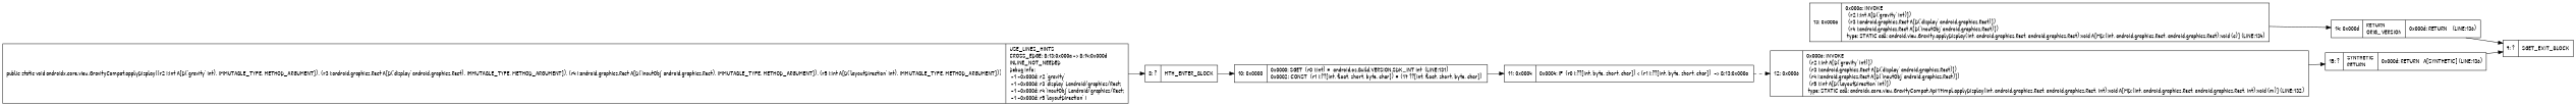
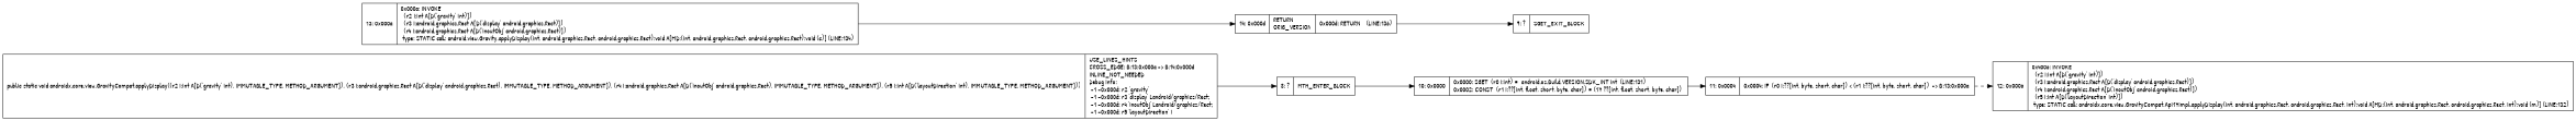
  digraph {
    fontname="Patrick Hand"
    rankdir=LR
    node [fontname="Patrick Hand" shape=record]
    edge [fontname="Patrick Hand"]
    n1 [label="{8\:\ ?|MTH_ENTER_BLOCK\l}"]
    n2 [label="{10\:\ 0x0000|0x0000: SGET  (r0 I:int) =  android.os.Build.VERSION.SDK_INT int  (LINE:131)\l0x0002: CONST  (r1 I:??[int, float, short, byte, char]) = (17 ??[int, float, short, byte, char]) \l}"]
    n3 [label="{11\:\ 0x0004|0x0004: IF  (r0 I:??[int, byte, short, char]) \< (r1 I:??[int, byte, short, char])  \-\> B:13:0x000a \l}"]
-   n4 [label="{12\:\ 0x0006|0x0006: INVOKE  \l  (r2 I:int A[D('gravity' int)])\l  (r3 I:android.graphics.Rect A[D('display' android.graphics.Rect)])\l  (r4 I:android.graphics.Rect A[D('inoutObj' android.graphics.Rect)])\l  (r5 I:int A[D('layoutDirection' int)])\l type: STATIC call: androidx.core.view.GravityCompat.Api17Impl.applyDisplay(int, android.graphics.Rect, android.graphics.Rect, int):void A[MD:(int, android.graphics.Rect, android.graphics.Rect, int):void (m)] (LINE:132)\l}"]
-   n5 [label="{15\:\ ?|SYNTHETIC\lRETURN\l|0x000d: RETURN   A[SYNTHETIC] (LINE:136)\l}"]
+   n4 [label="{12\:\ 0x0006|0x4006: INVOKE  \l  (r2 I:int A[D('gravity' int)])\l  (r3 I:android.graphics.Rect A[D('display' android.graphics.Rect)])\l  (r4 I:android.graphics.Rect A[D('inoutObj' android.graphics.Rect)])\l  (r5 I:int A[D('layoutDirection' int)])\l type: STATIC call: androidx.core.view.GravityCompat.Api17Impl.applyDisplay(int, android.graphics.Rect, android.graphics.Rect, int):void A[MD:(int, android.graphics.Rect, android.graphics.Rect, int):void (m)] (LINE:132)\l}"]
    n6 [label="{13\:\ 0x000a|0x000a: INVOKE  \l  (r2 I:int A[D('gravity' int)])\l  (r3 I:android.graphics.Rect A[D('display' android.graphics.Rect)])\l  (r4 I:android.graphics.Rect A[D('inoutObj' android.graphics.Rect)])\l type: STATIC call: android.view.Gravity.applyDisplay(int, android.graphics.Rect, android.graphics.Rect):void A[MD:(int, android.graphics.Rect, android.graphics.Rect):void (c)] (LINE:134)\l}"]
    n7 [label="{14\:\ 0x000d|RETURN\lORIG_VERSION\l|0x000d: RETURN    (LINE:136)\l}"]
    n8 [label="{9\:\ ?|SGET_EXIT_BLOCK\l}"]
    n9 [label="{public static void androidx.core.view.GravityCompat.applyDisplay((r2 I:int A[D('gravity' int), IMMUTABLE_TYPE, METHOD_ARGUMENT]), (r3 I:android.graphics.Rect A[D('display' android.graphics.Rect), IMMUTABLE_TYPE, METHOD_ARGUMENT]), (r4 I:android.graphics.Rect A[D('inoutObj' android.graphics.Rect), IMMUTABLE_TYPE, METHOD_ARGUMENT]), (r5 I:int A[D('layoutDirection' int), IMMUTABLE_TYPE, METHOD_ARGUMENT]))  | USE_LINES_HINTS\lCROSS_EDGE: B:13:0x000a \-\> B:14:0x000d\lINLINE_NOT_NEEDED\lDebug Info:\l  \-1 \-0x000d: r2 'gravity' I\l  \-1 \-0x000d: r3 'display' Landroid\/graphics\/Rect;\l  \-1 \-0x000d: r4 'inoutObj' Landroid\/graphics\/Rect;\l  \-1 \-0x000d: r5 'layoutDirection' I\l}"]
    n1 -> n2
    n2 -> n3
    n3 -> n4 [style=dashed]
-   n4 -> n5
-   n5 -> n8
    n6 -> n7
    n7 -> n8
    n9 -> n1
  }
